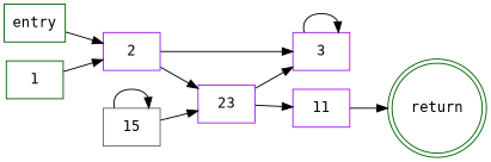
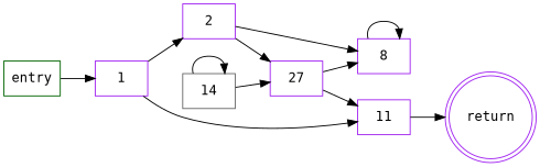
  digraph {
    fontname="DejaVu Sans Mono"
    rankdir=LR
    node [color=purple fontname="DejaVu Sans Mono" shape=box]
    edge [fontname="DejaVu Sans Mono"]
    entry [color=darkgreen]
-   1 [color=darkgreen]
+   1
    2
    11
-   3
-   23
-   return [color=darkgreen shape=doublecircle]
-   14 [color=gray40 label=15]
-   entry -> 2
+   3 [label=8]
+   23 [label=27]
+   return [shape=doublecircle]
+   14 [color=gray40]
+   entry -> 1
    1 -> 2
+   1 -> 11
    2 -> 3
    2 -> 23
    11 -> return
    3 -> 3
    23 -> 11
    23 -> 3
    14 -> 23
    14 -> 14
  }
